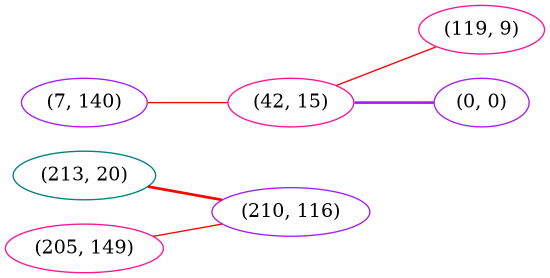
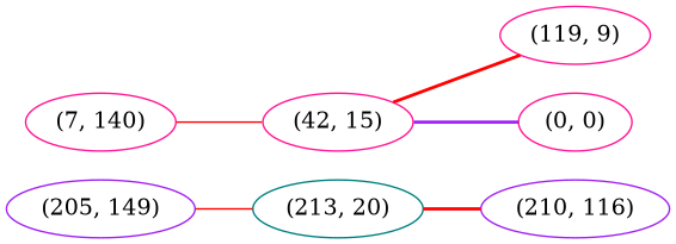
  graph {
    fontname="DejaVu Serif"
    rankdir=LR
    node [color=purple fontname="DejaVu Serif"]
    edge [color=red fontname="DejaVu Serif" style=solid weight=1]
    "(213, 20)" [color=teal]
    "(210, 116)"
-   "(205, 149)" [color=deeppink]
+   "(205, 149)"
    "(119, 9)" [color=deeppink]
-   "(7, 140)"
+   "(7, 140)" [color=deeppink]
    "(42, 15)" [color=deeppink]
-   "(0, 0)"
+   "(0, 0)" [color=deeppink]
    "(213, 20)" -- "(210, 116)" [style=bold]
-   "(205, 149)" -- "(210, 116)"
+   "(205, 149)" -- "(213, 20)"
    "(7, 140)" -- "(42, 15)"
-   "(42, 15)" -- "(119, 9)"
+   "(42, 15)" -- "(119, 9)" [style=bold]
    "(42, 15)" -- "(0, 0)" [color=purple style=bold weight=4]
  }
